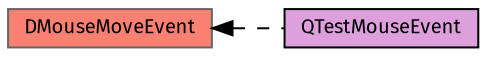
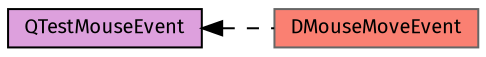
  digraph {
    rankdir=LR
    fontname="Fira Sans"
    node [fontname="Fira Sans" fontsize=10 shape=record style=filled]
    n1 [color=black fillcolor=plum height=0.2 label=QTestMouseEvent width=0.4]
    n2 [color=gray40 fillcolor=salmon height=0.2 label=DMouseMoveEvent width=0.4]
-   n2 -> n1 [color=black dir=back fontname="Fira Sans" fontsize=10 labelfontname=Helvetica labelfontsize=10 style=dashed]
+   n1 -> n2 [color=black dir=back fontname="Fira Sans" fontsize=10 labelfontname=Helvetica labelfontsize=10 style=dashed]
  }
